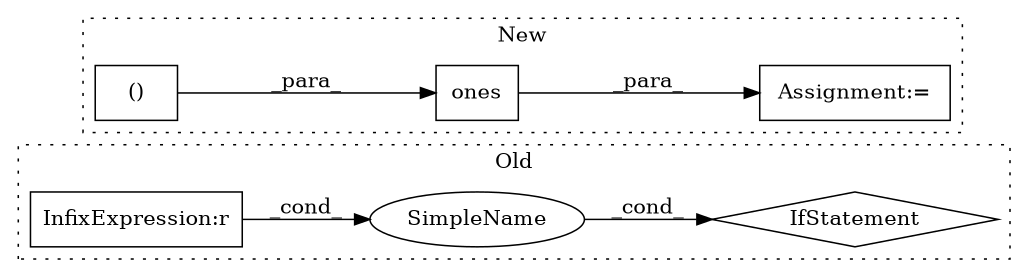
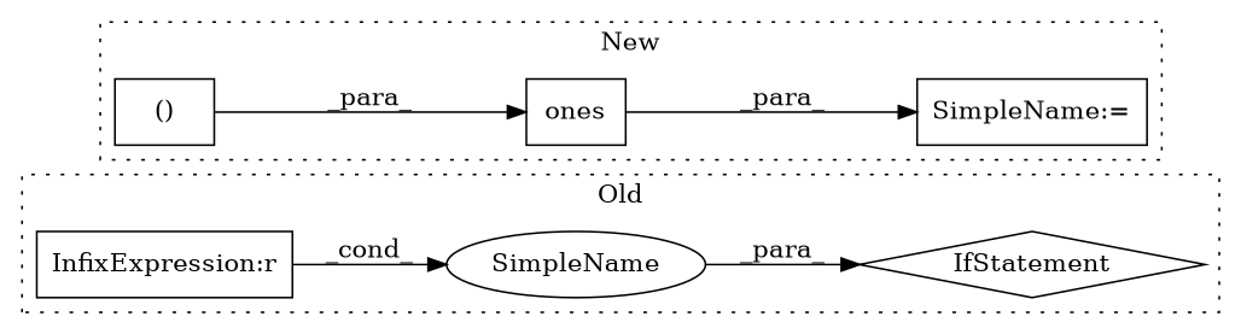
  digraph {
    rankdir=LR
    node [shape=box]
    n1 [a=25 l="4,2" label=IfStatement s="1973,2002" shape=diamond]
    n2 [a=42 label=SimpleName shape=ellipse]
    n3 [a=27 l=4 label="InfixExpression:r" s=1996]
    n4 [a=32 l="5,1" label=ones s="1974,2001"]
-   n5 [a=7 l=1 label="Assignment:=" s=1967]
+   n5 [a=7 l=1 label="SimpleName:=" s=1967]
    n6 [a=106 l=59 label="()" s=1896]
    subgraph cluster_1 {
      label=Old
      style=dotted
      n1
      n2
      n3
    }
    subgraph cluster_2 {
      label=New
      style=dotted
      n4
      n5
      n6
    }
-   n2 -> n1 [label=_cond_]
+   n2 -> n1 [label=_para_]
    n3 -> n2 [label=_cond_]
    n4 -> n5 [label=_para_]
    n6 -> n4 [label=_para_]
  }
